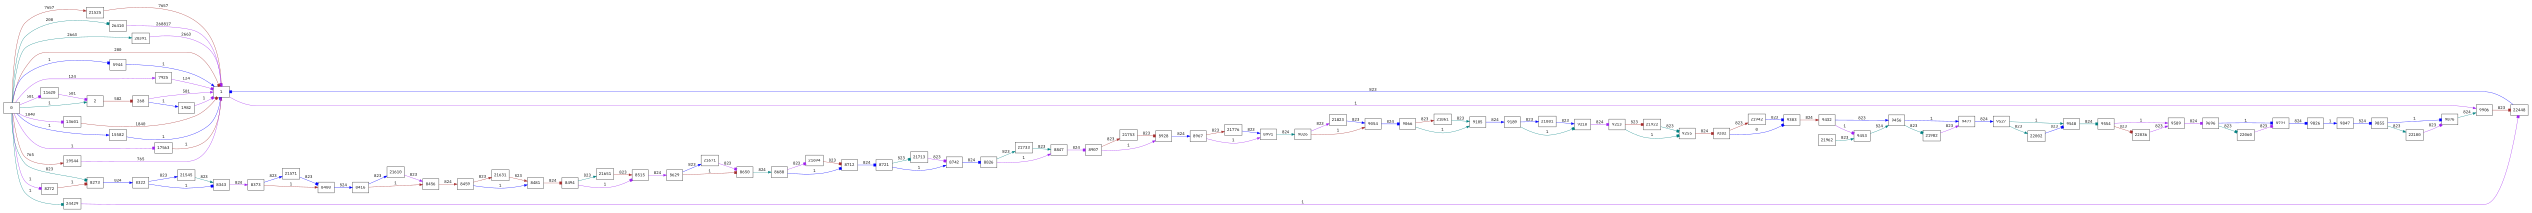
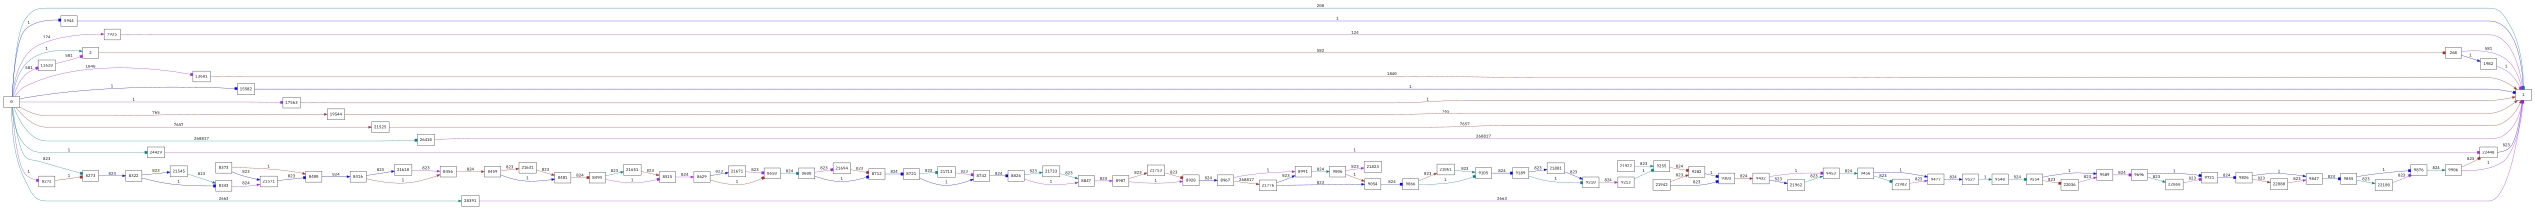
  digraph {
    fontname="IBM Plex Mono"
    rankdir=LR
    node [fontname="IBM Plex Mono" shape=rectangle]
    edge [arrowhead=normal color=blue fontname="IBM Plex Mono"]
    2
    268
    1
    1982
    5944
    7925
    8272
    8273
    8322
    8343
    21545
    8373
    8400
    21571
    8416
    8456
    21610
    8459
    8481
    21631
    8494
    8515
    21651
    8629
    8650
    21671
    8688
    8712
    21694
    8721
    8742
    21713
    8826
    8847
    21733
    8907
    8928
    21753
    8967
    8991
    21776
-   9006 [label=9026]
+   9006
    9054
    21823
    9066
    9105
    21861
    9189
    9210
    21881
    9213
    9255
    21922
    9282
    9303
    21942
    9432
    9453
    21962
    9456
    9477
    21982
    9527
    9548
-   22002
    9554
    9589
    22036
    9696
    9721
    22060
    9826
    9847
+   22080
    9855
    9876
    22100
    9906
    22448
    11620
    13601
    15582
    17563
    19544
    21525
    24429
    26410
    28391
    0
    2 -> 268 [arrowhead=box color=brown label=582]
    268 -> 1 [color=purple label=581]
    268 -> 1982 [label=1]
    1982 -> 1 [arrowhead=box color=purple label=1]
    5944 -> 1 [label=1]
    7925 -> 1 [arrowhead=box color=purple label=124]
    8272 -> 8273 [arrowhead=box color=brown label=1]
    8273 -> 8322 [label=824]
    8322 -> 8343 [arrowhead=box label=1]
    8322 -> 21545 [label=823]
-   8343 -> 8373 [color=purple label=824]
+   8343 -> 21571 [color=purple label=824]
    21545 -> 8343 [color=teal label=823]
    8373 -> 8400 [color=brown label=1]
    8373 -> 21571 [label=823]
    8400 -> 8416 [label=824]
    21571 -> 8400 [arrowhead=box label=823]
    8416 -> 8456 [color=brown label=1]
    8416 -> 21610 [label=823]
    8456 -> 8459 [color=brown label=824]
    21610 -> 8456 [color=purple label=823]
    8459 -> 8481 [label=1]
    8459 -> 21631 [color=brown label=823]
    8481 -> 8494 [arrowhead=box color=brown label=824]
    21631 -> 8481 [color=brown label=823]
    8494 -> 8515 [arrowhead=box color=purple label=1]
    8494 -> 21651 [color=teal label=823]
    8515 -> 8629 [color=purple label=824]
    21651 -> 8515 [color=brown label=823]
    8629 -> 8650 [arrowhead=box color=brown label=1]
    8629 -> 21671 [label=823]
-   8650 -> 8688 [color=teal label=824]
+   8650 -> 8688 [arrowhead=box color=teal label=824]
    21671 -> 8650 [arrowhead=box color=purple label=823]
    8688 -> 8712 [arrowhead=box label=1]
    8688 -> 21694 [arrowhead=box color=purple label=823]
    8712 -> 8721 [arrowhead=box label=824]
    21694 -> 8712 [arrowhead=box color=brown label=823]
    8721 -> 8742 [label=1]
    8721 -> 21713 [arrowhead=box color=teal label=823]
    8742 -> 8826 [arrowhead=box label=824]
    21713 -> 8742 [arrowhead=box color=purple label=823]
    8826 -> 8847 [color=purple label=1]
    8826 -> 21733 [color=teal label=823]
-   8847 -> 8907 [arrowhead=box color=purple label=824]
+   8847 -> 8907 [color=purple label=824]
    21733 -> 8847 [color=teal label=823]
    8907 -> 8928 [color=purple label=1]
    8907 -> 21753 [color=brown label=823]
    8928 -> 8967 [label=824]
    21753 -> 8928 [arrowhead=box color=brown label=823]
    8967 -> 8991 [color=purple label=1]
-   8967 -> 21776 [color=brown label=823]
+   8967 -> 21776 [color=brown label=268817]
    8991 -> 9006 [color=teal label=824]
    21776 -> 8991 [label=823]
    9006 -> 9054 [color=brown label=1]
    9006 -> 21823 [color=purple label=823]
    9054 -> 9066 [arrowhead=box label=824]
-   21823 -> 9054 [label=823]
-   9066 -> 9105 [color=teal label=1]
+   21776 -> 9054 [label=823]
+   9066 -> 9105 [arrowhead=box color=teal label=1]
    9066 -> 21861 [color=brown label=823]
-   9105 -> 9189 [label=824]
+   9105 -> 9189 [arrowhead=box label=824]
    21861 -> 9105 [color=teal label=823]
    9189 -> 9210 [arrowhead=box color=teal label=1]
    9189 -> 21881 [label=823]
-   9210 -> 9213 [arrowhead=box color=purple label=824]
+   9210 -> 9213 [color=purple label=824]
    21881 -> 9210 [label=823]
    9213 -> 9255 [arrowhead=box color=teal label=1]
-   9213 -> 21922 [arrowhead=box color=brown label=823]
    9255 -> 9282 [arrowhead=box color=brown label=824]
-   21922 -> 9255 [arrowhead=box color=teal label=823]
-   9282 -> 9303 [arrowhead=box label=0]
-   9282 -> 21942 [color=brown label=823]
+   21922 -> 9255 [color=teal label=823]
+   9282 -> 9303 [arrowhead=box label=1]
+   21942 -> 9282 [color=brown label=823]
    9303 -> 9432 [color=brown label=824]
    21942 -> 9303 [arrowhead=box label=823]
    9432 -> 9453 [arrowhead=box color=purple label=1]
-   9432 -> 9456 [label=823]
+   9432 -> 21962 [label=823]
    9453 -> 9456 [color=teal label=824]
    21962 -> 9453 [color=teal label=823]
    9456 -> 9477 [label=1]
    9456 -> 21982 [arrowhead=box color=teal label=823]
    9477 -> 9527 [label=824]
    21982 -> 9477 [color=purple label=823]
    9527 -> 9548 [color=teal label=1]
-   9527 -> 22002 [color=teal label=823]
    9548 -> 9554 [arrowhead=box color=teal label=824]
-   22002 -> 9548 [arrowhead=box label=823]
-   9554 -> 9589 [color=purple label=1]
+   9554 -> 9589 [label=1]
    9554 -> 22036 [arrowhead=box color=brown label=823]
    9589 -> 9696 [arrowhead=box color=purple label=824]
    22036 -> 9589 [color=purple label=823]
    9696 -> 9721 [arrowhead=box label=1]
-   9696 -> 22060 [arrowhead=box color=teal label=823]
+   9696 -> 22060 [color=teal label=823]
    9721 -> 9826 [arrowhead=box label=824]
    22060 -> 9721 [arrowhead=box color=purple label=823]
    9826 -> 9847 [label=1]
+   9826 -> 22080 [color=brown label=823]
    9847 -> 9855 [arrowhead=box label=824]
+   22080 -> 9847 [color=purple label=823]
    9855 -> 9876 [arrowhead=box label=1]
    9855 -> 22100 [color=teal label=823]
    9876 -> 9906 [color=teal label=824]
    22100 -> 9876 [arrowhead=box color=purple label=823]
-   1 -> 9906 [color=purple label=1]
+   9906 -> 1 [color=purple label=1]
    9906 -> 22448 [arrowhead=box color=brown label=823]
    22448 -> 1 [arrowhead=box label=823]
    11620 -> 2 [arrowhead=box color=purple label=581]
-   13601 -> 1 [arrowhead=box color=brown label=1840]
+   13601 -> 1 [color=brown label=1840]
    15582 -> 1 [arrowhead=box label=1]
    17563 -> 1 [color=brown label=1]
-   19544 -> 1 [color=purple label=765]
+   19544 -> 1 [color=brown label=765]
    21525 -> 1 [color=brown label=7657]
    24429 -> 22448 [arrowhead=box color=purple label=1]
    26410 -> 1 [color=purple label=268817]
    28391 -> 1 [arrowhead=box color=purple label=2663]
    0 -> 2 [color=teal label=1]
-   0 -> 1 [arrowhead=box color=brown label=200]
+   0 -> 1 [arrowhead=box color=teal label=200]
    0 -> 5944 [arrowhead=box label=1]
    0 -> 7925 [color=purple label=124]
    0 -> 8272 [arrowhead=box color=purple label=1]
    0 -> 8273 [arrowhead=box color=teal label=823]
    0 -> 11620 [arrowhead=box color=purple label=581]
    0 -> 13601 [arrowhead=box color=purple label=1840]
-   0 -> 15582 [label=1]
+   0 -> 15582 [arrowhead=box label=1]
    0 -> 17563 [arrowhead=box color=purple label=1]
    0 -> 19544 [color=brown label=765]
    0 -> 21525 [color=brown label=7657]
    0 -> 24429 [arrowhead=box color=teal label=1]
-   0 -> 26410 [arrowhead=box color=teal label=200]
+   0 -> 26410 [arrowhead=box color=teal label=268817]
    0 -> 28391 [color=teal label=2663]
  }
